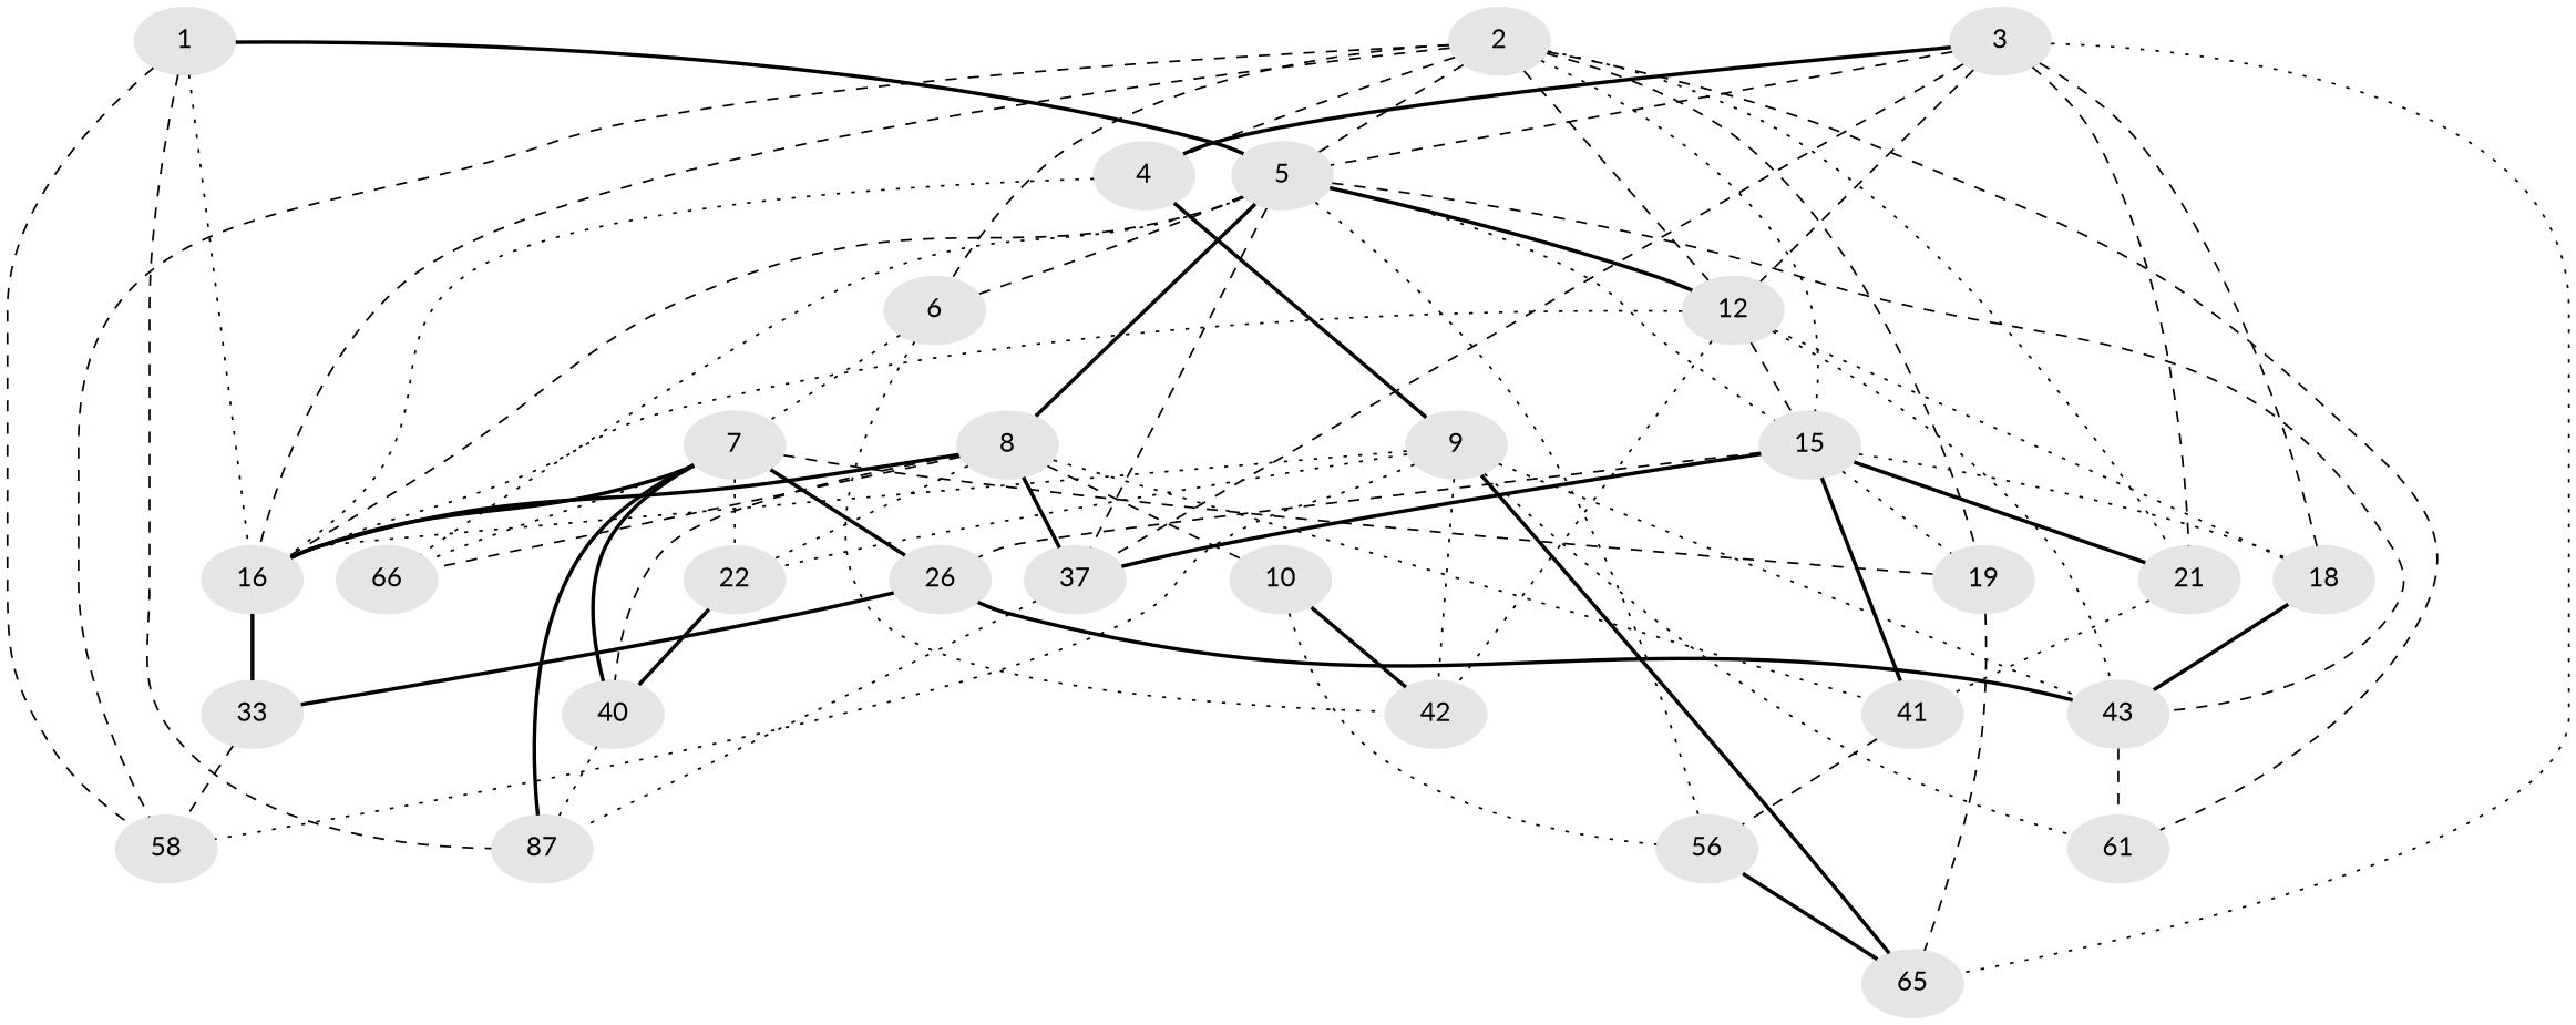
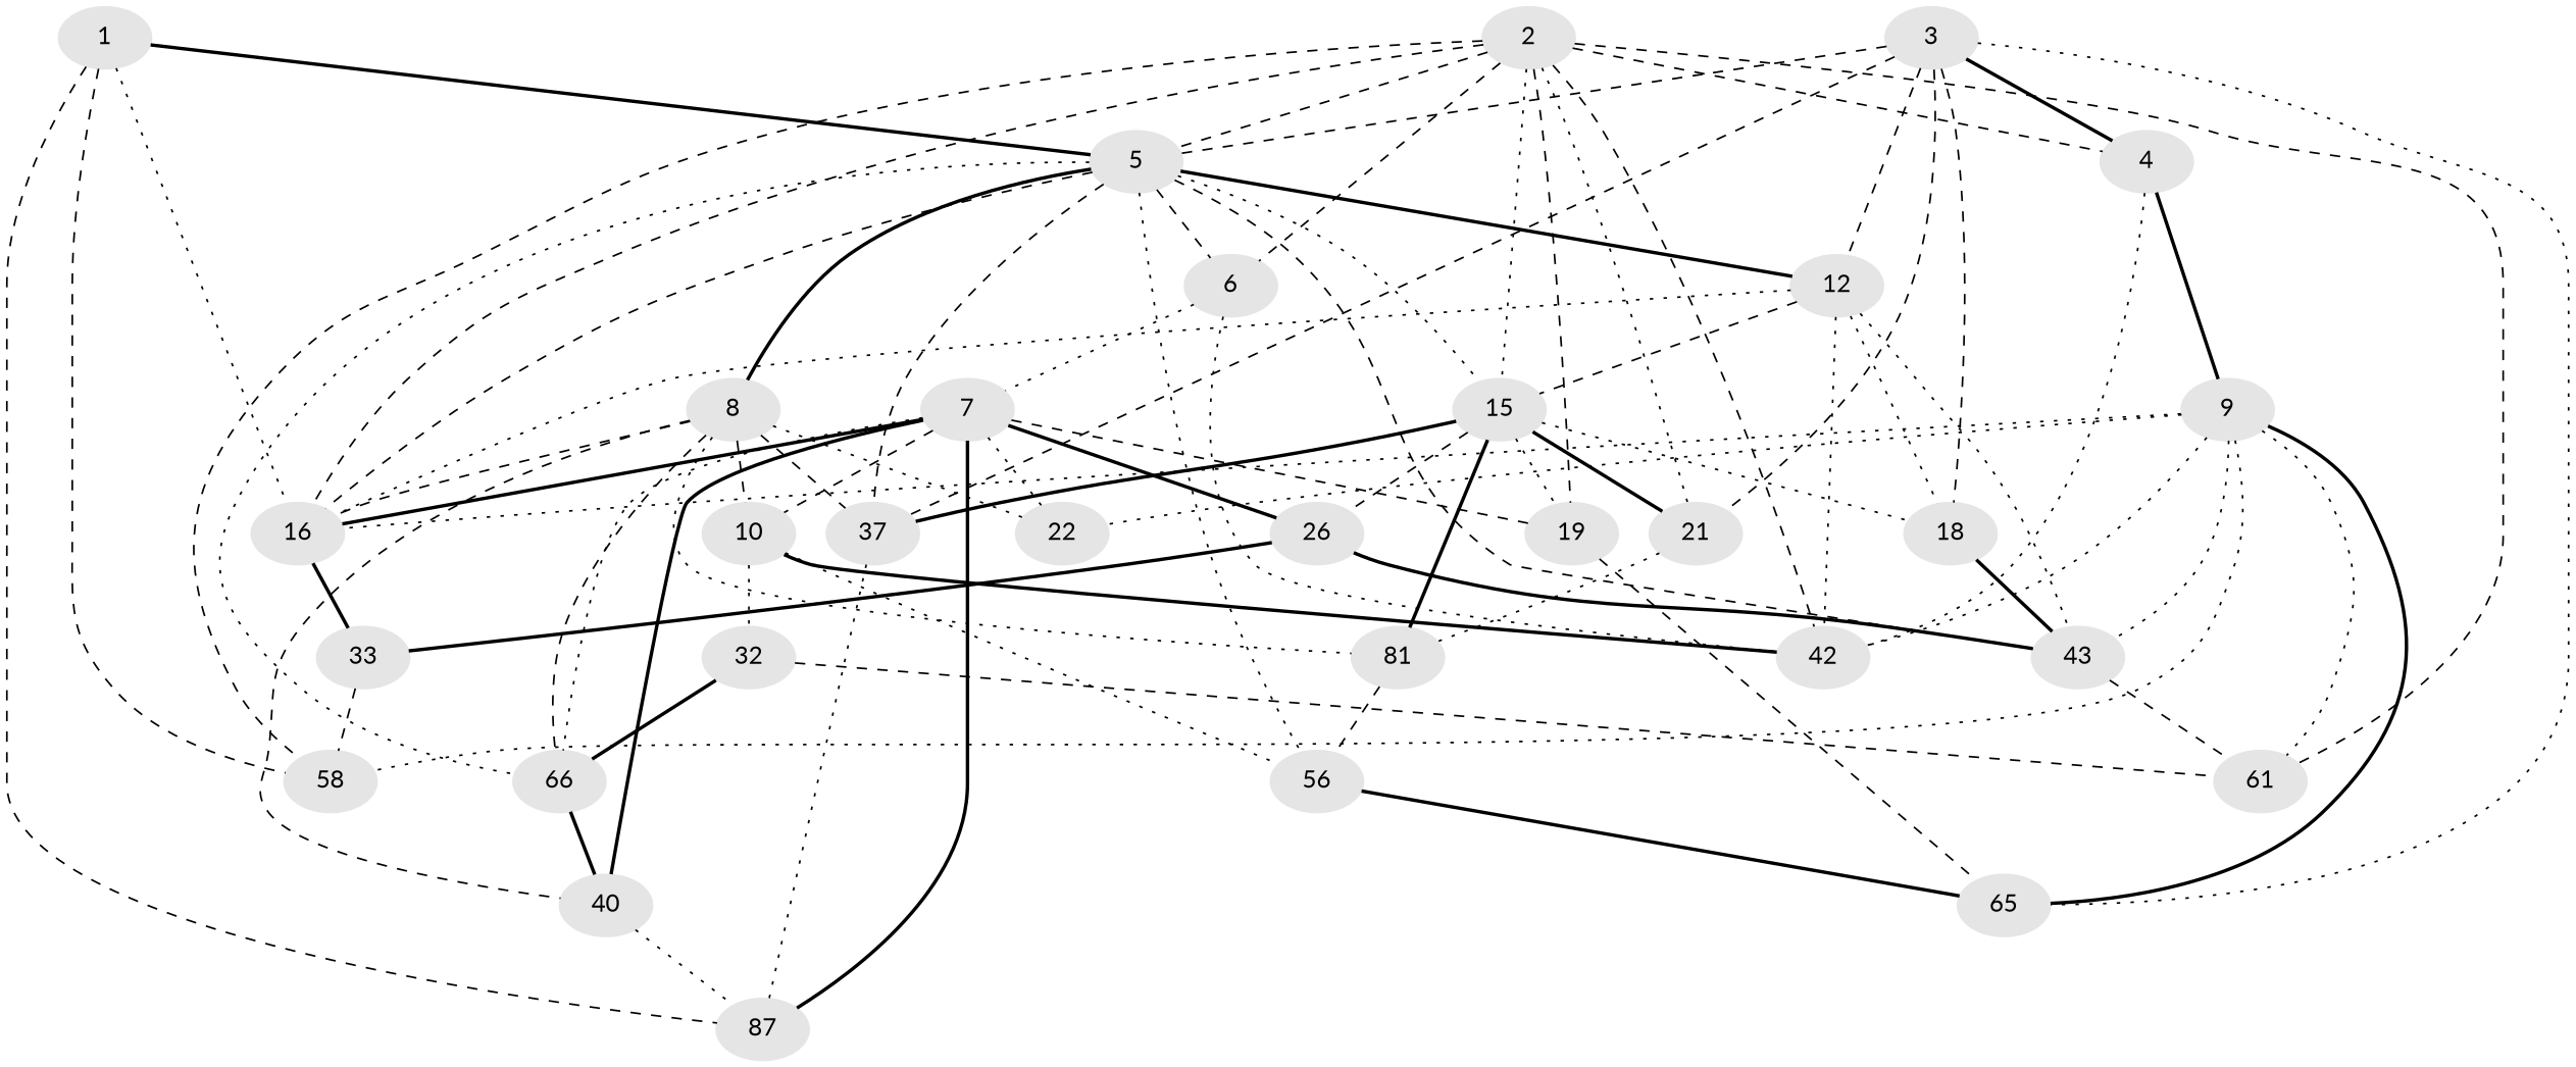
  graph {
    fontname=Lato
    node [color=gray90 fontname=Lato style=filled]
    edge [fontname=Lato style=dashed]
    5 [super="+50+52"]
    16 [super="+45+34+17"]
    6
    12 [super="+48"]
    15 [super="+49+27+23"]
    37 [super="+39"]
    8 [super="+29"]
    43 [super="+54"]
    56
    66
    1
    n12 [label=87]
    58
    33
    2 [super="+11+20"]
    4
    19
    21
    61
    9 [super="+38"]
    7 [super="+13"]
    42
    18
    26
-   41
+   41 [label=81]
    65
    3 [super="+36+24"]
    22 [super="+28"]
    10 [super="+25+35"]
    40
+   32 [super="+46"]
    5 -- 16 [weight=2]
    5 -- 6
    5 -- 12 [style=bold]
    5 -- 15 [style=dotted]
    5 -- 37
    5 -- 8 [style=bold]
    5 -- 43
    5 -- 56 [style=dotted]
    5 -- 66 [style=dotted]
    16 -- 33 [style=bold weight=2]
    6 -- 7 [style=dotted]
    6 -- 42 [style=dotted]
    12 -- 16 [style=dotted]
    12 -- 15
    12 -- 43 [style=dotted]
    12 -- 42 [style=dotted]
    12 -- 18 [style=dotted]
    15 -- 37 [style=bold]
    15 -- 19 [style=dotted]
    15 -- 21 [style=bold]
    15 -- 18 [style=dotted]
    15 -- 26
    15 -- 41 [style=bold]
    37 -- n12 [style=dotted]
-   8 -- 16 [style=bold]
-   8 -- 37 [style=bold]
+   8 -- 16
+   8 -- 37
    8 -- 66
    8 -- 41 [style=dotted]
    8 -- 22 [style=dotted]
    8 -- 10
    8 -- 40
    43 -- 61
    56 -- 65 [style=bold]
    1 -- 5 [style=bold]
    1 -- 16 [style=dotted]
    1 -- n12
    1 -- 58
    33 -- 58
    2 -- 5
    2 -- 16
    2 -- 6
-   2 -- 12
+   2 -- 42
    2 -- 15 [style=dotted]
    2 -- 58
    2 -- 4
    2 -- 19
    2 -- 21 [style=dotted]
    2 -- 61
-   4 -- 16 [style=dotted]
+   4 -- 42 [style=dotted]
    4 -- 9 [style=bold]
    19 -- 65
    21 -- 41 [style=dotted]
    9 -- 16 [style=dotted]
    9 -- 43 [style=dotted]
    9 -- 58 [style=dotted]
    9 -- 61 [style=dotted]
    9 -- 42 [style=dotted]
    9 -- 65 [style=bold]
    9 -- 22 [style=dotted]
    7 -- 16 [style=bold]
    7 -- 66 [style=dotted]
    7 -- n12 [style=bold]
    7 -- 19
    7 -- 26 [style=bold]
    7 -- 22 [style=dotted]
+   7 -- 10
    7 -- 40 [style=bold]
    18 -- 43 [style=bold]
    26 -- 43 [style=bold]
    26 -- 33 [style=bold]
    41 -- 56
    3 -- 5
    3 -- 12
    3 -- 37
    3 -- 4 [style=bold]
    3 -- 21
    3 -- 18
    3 -- 65 [style=dotted]
-   22 -- 40 [style=bold]
+   66 -- 40 [style=bold]
    10 -- 56 [style=dotted]
    10 -- 42 [style=bold]
+   10 -- 32 [style=dotted]
    40 -- n12 [style=dotted]
+   32 -- 66 [style=bold]
+   32 -- 61
  }
